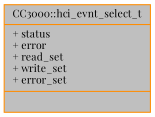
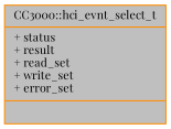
  digraph {
    fontname="Playfair Display"
-   n1 [color=darkorange fillcolor=grey75 fontcolor=black fontname="Playfair Display" fontsize=10 height=0.2 label="{CC3000::hci_evnt_select_t\n|+ status\l+ error\l+ read_set\l+ write_set\l+ error_set\l|}" shape=record style=filled width=0.4]
+   n1 [color=darkorange fillcolor=grey75 fontcolor=black fontname="Playfair Display" fontsize=10 height=0.2 label="{CC3000::hci_evnt_select_t\n|+ status\l+ result\l+ read_set\l+ write_set\l+ error_set\l|}" shape=record style=filled width=0.4]
  }
